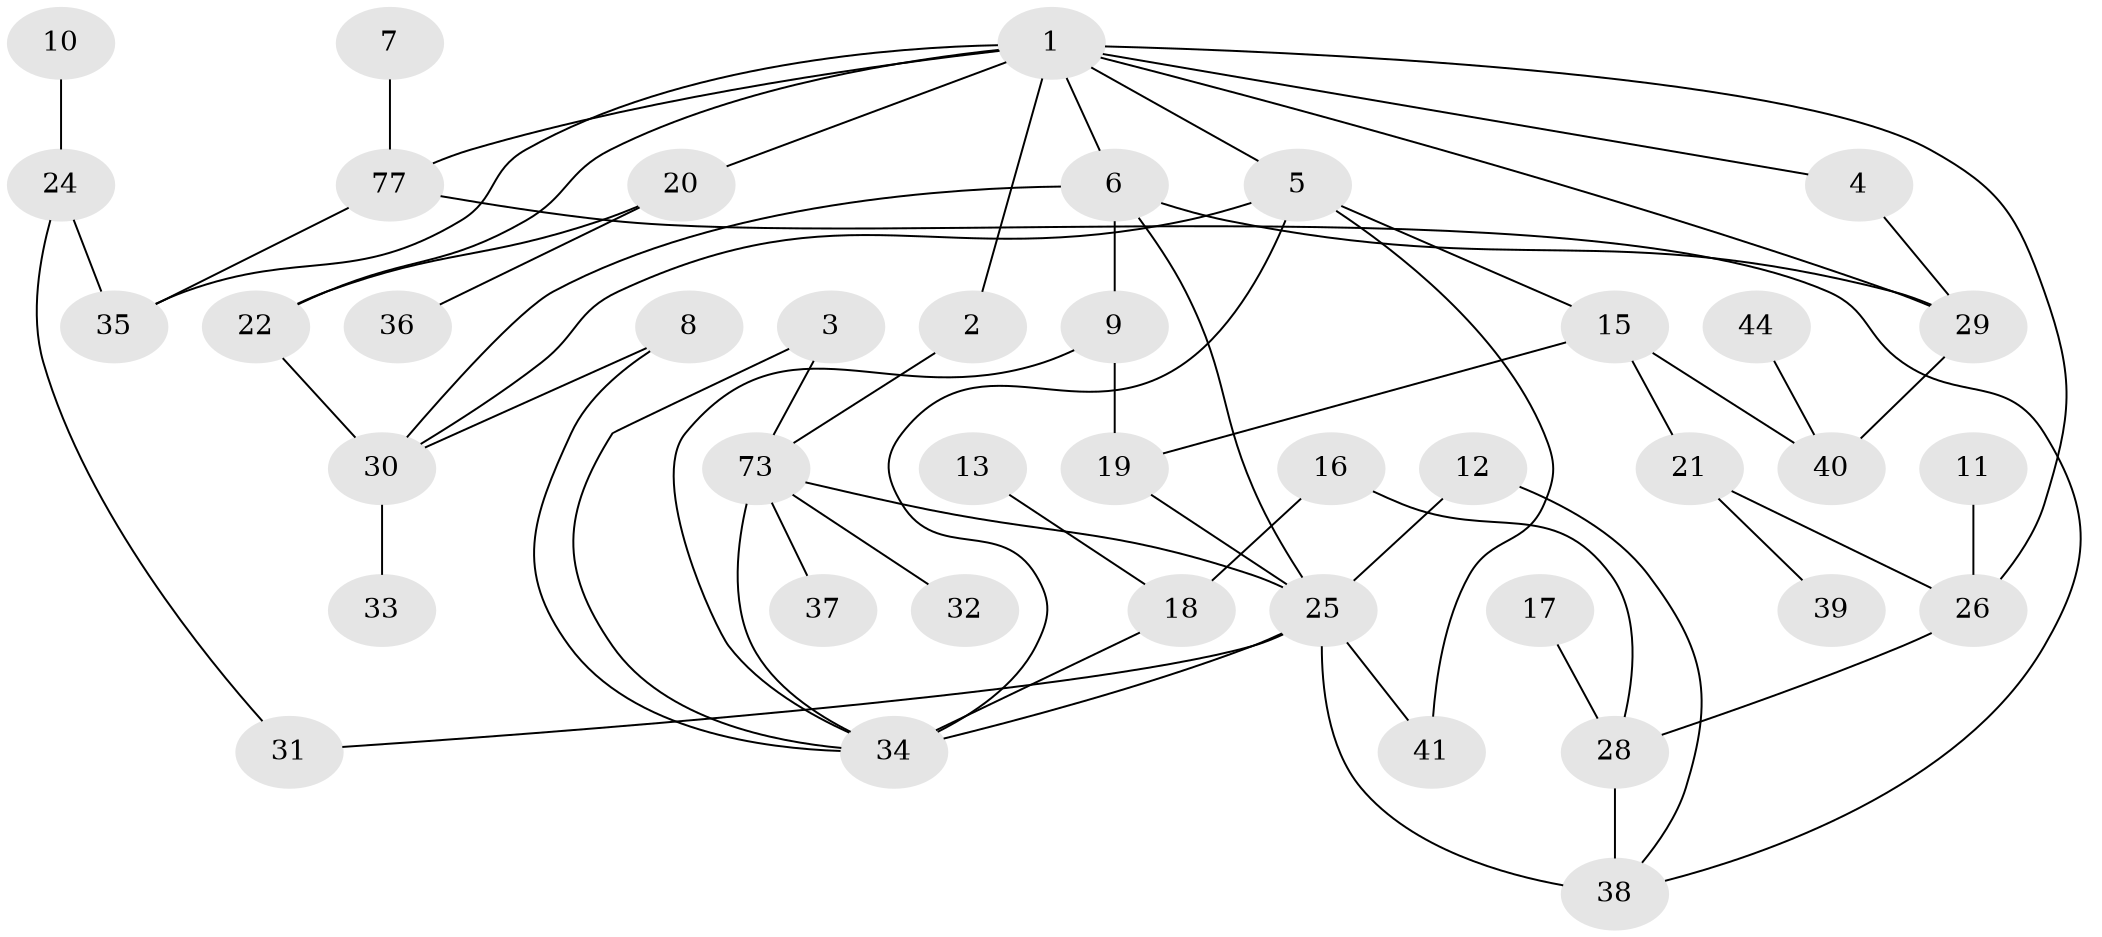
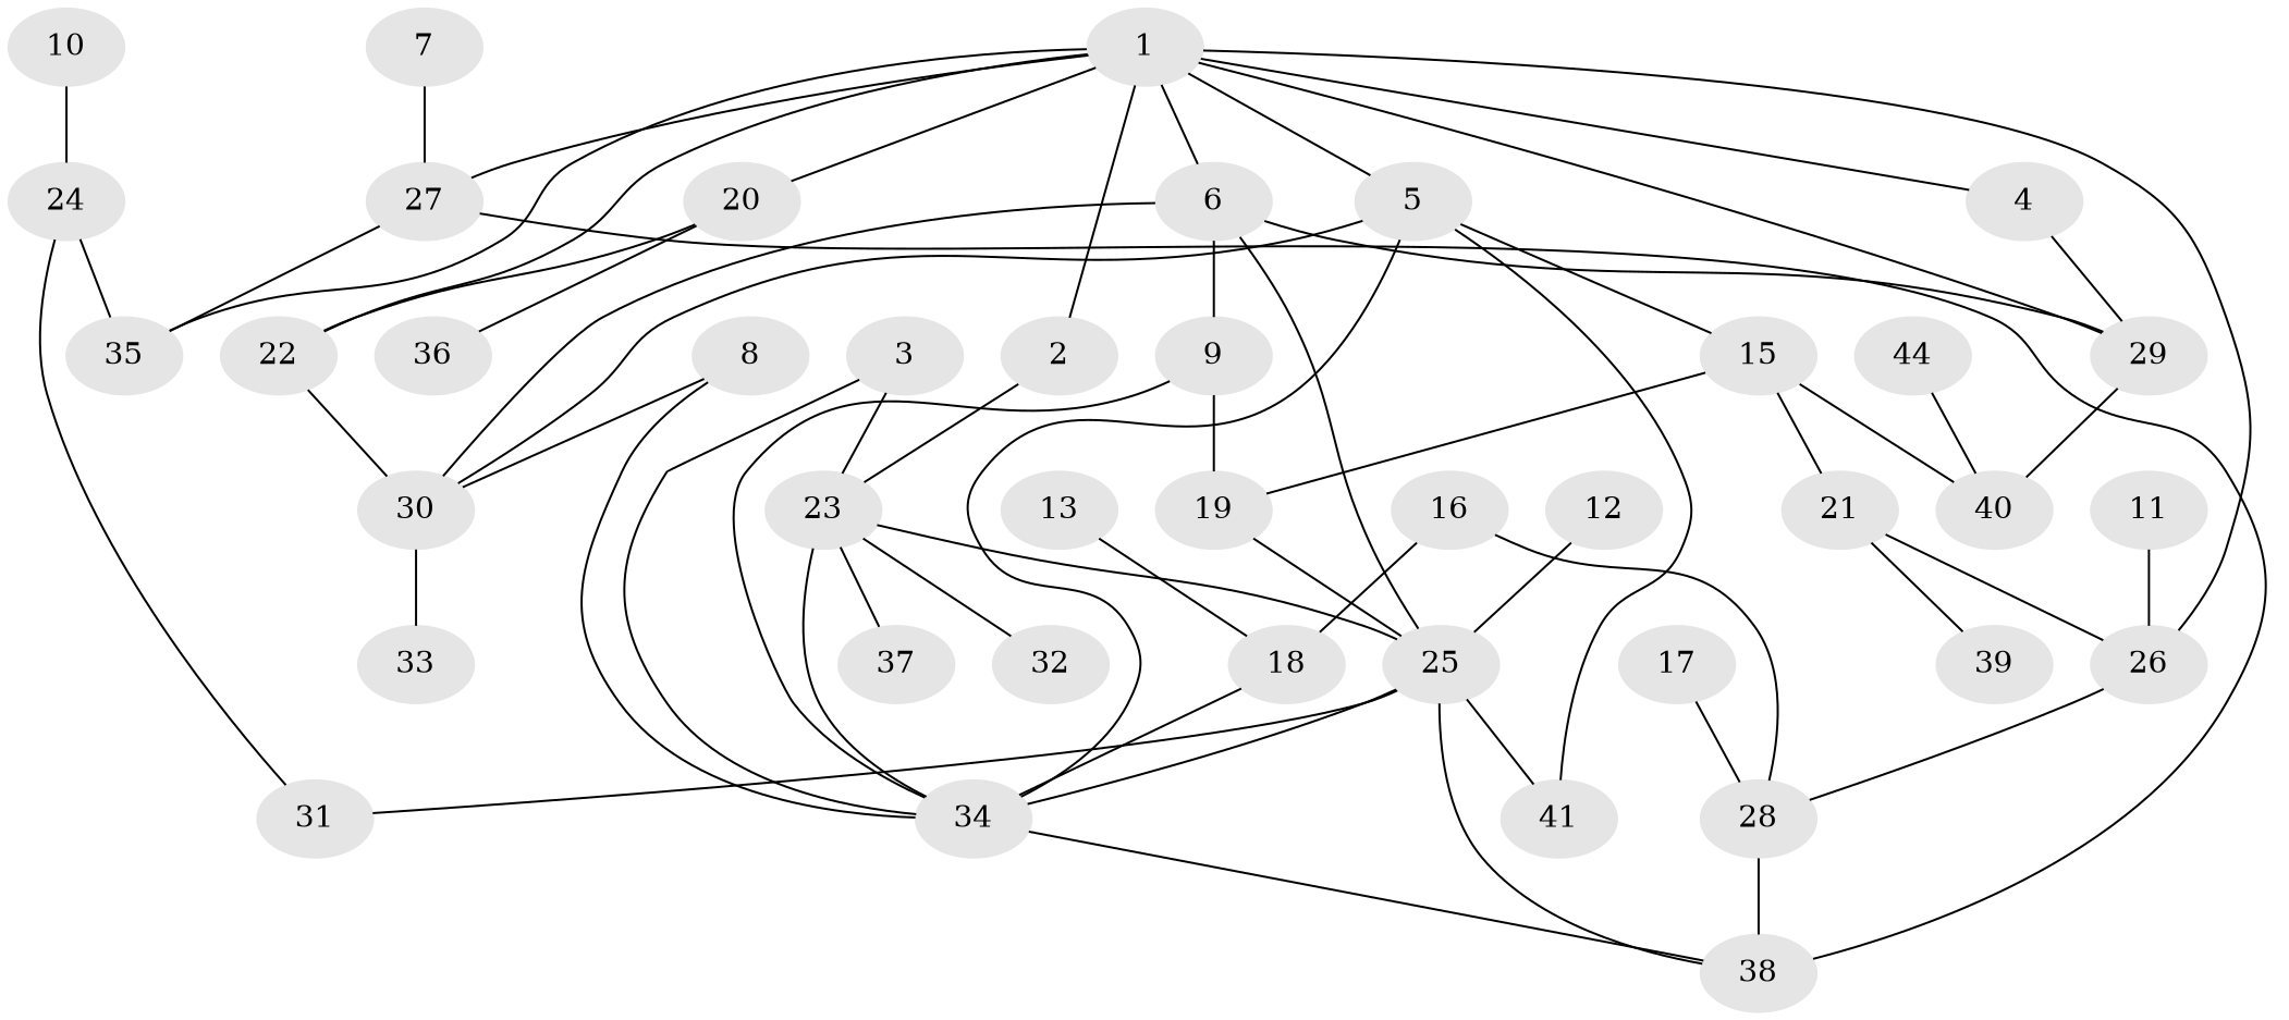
  graph {
    fontname="DejaVu Serif"
    node [color=gray90 fontname="DejaVu Serif" style=filled]
    edge [fontname="DejaVu Serif" weight=1.0]
    1
    2
    4
    5
    6
    20
    22
    26
-   27 [label=77]
+   27
    29
    35
-   23 [label=73]
+   23
    34
    15
    30
    41
    9
    25
    16
    18
    28
    36
    38
    40
    32
    37
    24
    31
    3
    21
    19
    33
    7
    8
    39
    10
    11
    12
    13
    n40 [label=44]
    17
    1 -- 2
    1 -- 4
    1 -- 5
    1 -- 6
    1 -- 20
    1 -- 22
    1 -- 26
    1 -- 27
    1 -- 29
    1 -- 35
    2 -- 23 [weight=2.0]
    4 -- 29
    5 -- 34
    5 -- 15
    5 -- 30
    5 -- 41
    6 -- 29
    6 -- 30
    6 -- 9
    6 -- 25
    20 -- 22
    20 -- 36
    22 -- 30
    26 -- 28
    27 -- 35
    27 -- 38
    29 -- 40
    23 -- 34 [weight=2.0]
    23 -- 25
    23 -- 32
    23 -- 37
-   12 -- 38
+   34 -- 38
    15 -- 40
    15 -- 21
    15 -- 19
    30 -- 33
    9 -- 34
    9 -- 19
    25 -- 34 [weight=2.0]
    25 -- 41
    25 -- 38
    25 -- 31
    16 -- 18
    16 -- 28
    18 -- 34
    28 -- 38
    24 -- 35
    24 -- 31
    3 -- 23
    3 -- 34
    21 -- 26
    21 -- 39
    19 -- 25
    7 -- 27
    8 -- 34
    8 -- 30
    10 -- 24
    11 -- 26
    12 -- 25
    13 -- 18
    n40 -- 40
    17 -- 28
  }
